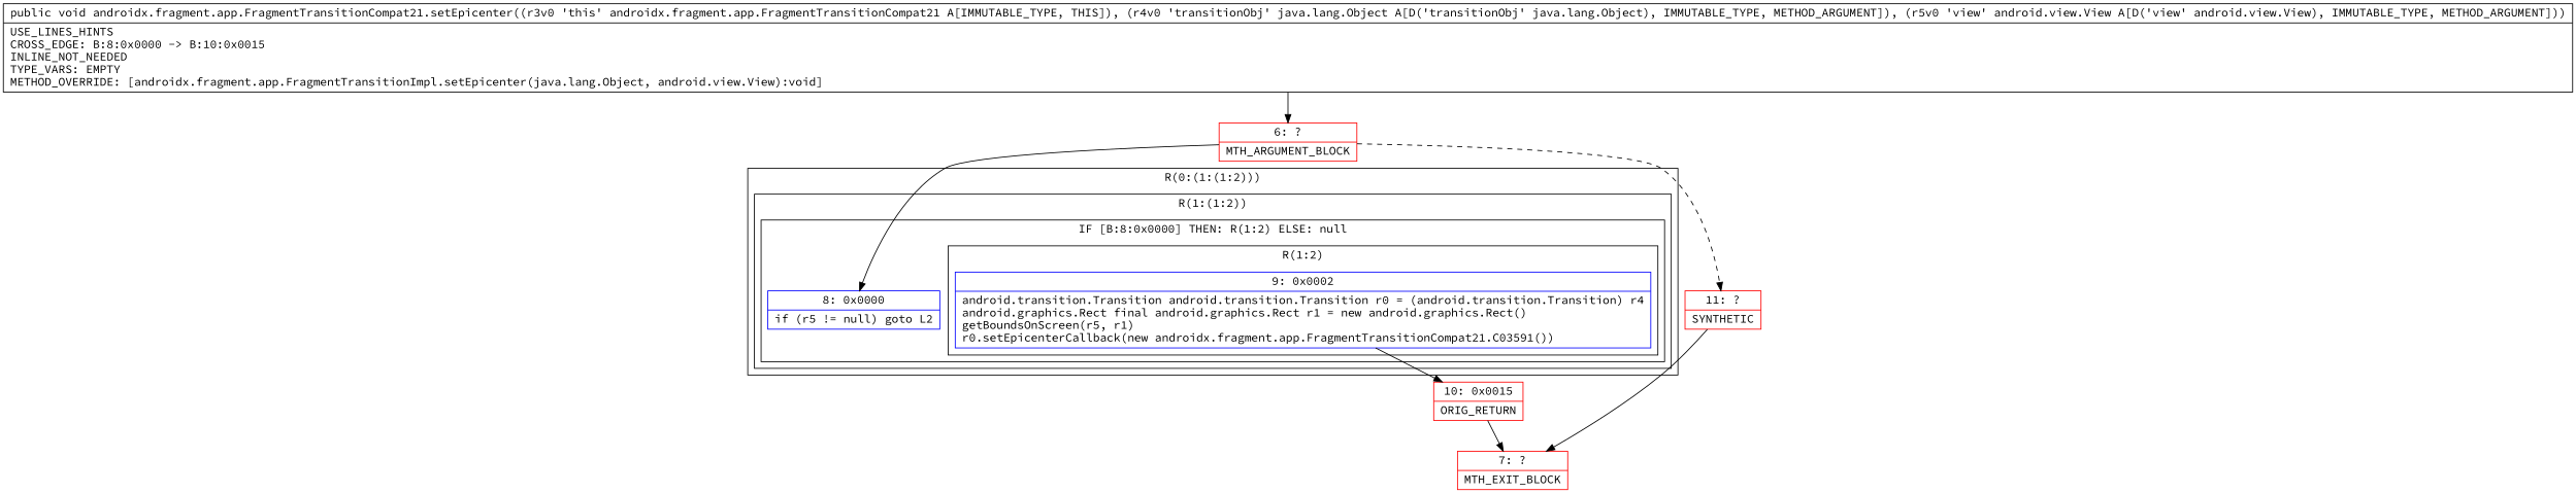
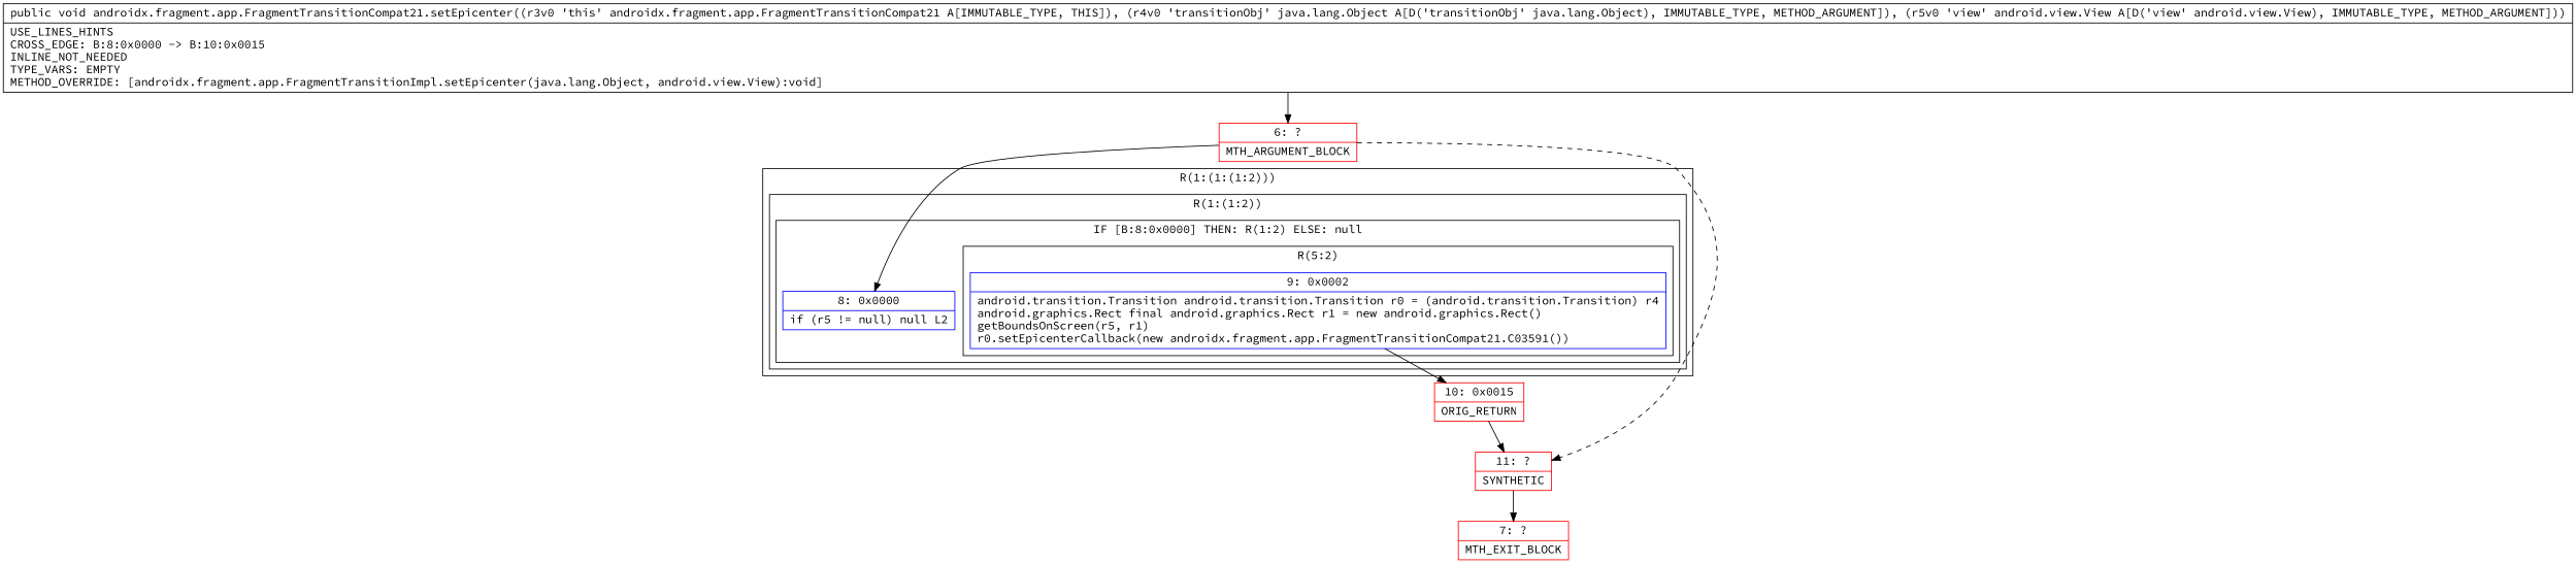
  digraph {
    fontname="Source Code Pro"
    node [color=red fontname="Source Code Pro" shape=record]
    edge [fontname="Source Code Pro"]
    n1 [color=blue label="{9\:\ 0x0002|android.transition.Transition android.transition.Transition r0 = (android.transition.Transition) r4\landroid.graphics.Rect final android.graphics.Rect r1 = new android.graphics.Rect()\lgetBoundsOnScreen(r5, r1)\lr0.setEpicenterCallback(new androidx.fragment.app.FragmentTransitionCompat21.C03591())\l}"]
-   n2 [color=blue label="{8\:\ 0x0000|if (r5 != null) goto L2\l}"]
+   n2 [color=blue label="{8\:\ 0x0000|if (r5 != null) null L2\l}"]
    n3 [label="{10\:\ 0x0015|ORIG_RETURN\l}"]
    n4 [label="{11\:\ ?|SYNTHETIC\l}"]
    n5 [label="{7\:\ ?|MTH_EXIT_BLOCK\l}"]
    n6 [label="{6\:\ ?|MTH_ARGUMENT_BLOCK\l}"]
    n7 [label="{public void androidx.fragment.app.FragmentTransitionCompat21.setEpicenter((r3v0 'this' androidx.fragment.app.FragmentTransitionCompat21 A[IMMUTABLE_TYPE, THIS]), (r4v0 'transitionObj' java.lang.Object A[D('transitionObj' java.lang.Object), IMMUTABLE_TYPE, METHOD_ARGUMENT]), (r5v0 'view' android.view.View A[D('view' android.view.View), IMMUTABLE_TYPE, METHOD_ARGUMENT]))  | USE_LINES_HINTS\lCROSS_EDGE: B:8:0x0000 \-\> B:10:0x0015\lINLINE_NOT_NEEDED\lTYPE_VARS: EMPTY\lMETHOD_OVERRIDE: [androidx.fragment.app.FragmentTransitionImpl.setEpicenter(java.lang.Object, android.view.View):void]\l}" color=""]
    subgraph cluster_1 {
-     label="R(0:(1:(1:2)))"
+     label="R(1:(1:(1:2)))"
      subgraph cluster_2 {
        label="R(1:(1:2))"
        subgraph cluster_3 {
          label="IF [B:8:0x0000] THEN: R(1:2) ELSE: null"
          n2
          subgraph cluster_4 {
-           label="R(1:2)"
+           label="R(5:2)"
            n1
          }
        }
      }
    }
    n1 -> n3
-   n3 -> n5
+   n3 -> n4
    n4 -> n5
    n6 -> n2
    n6 -> n4 [style=dashed]
    n7 -> n6
  }
